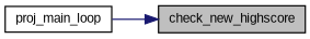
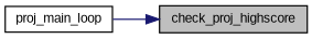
  digraph {
    rankdir=RL
    fontname="Liberation Sans"
    node [color=black fontname="Liberation Sans" fontsize=10 shape=record style=filled]
-   n1 [fillcolor=grey75 fontcolor=black height=0.2 label=check_new_highscore width=0.4]
+   n1 [fillcolor=grey75 fontcolor=black height=0.2 label=check_proj_highscore width=0.4]
    n2 [fillcolor=white height=0.2 label=proj_main_loop width=0.4]
    n1 -> n2 [color=midnightblue dir=back fontname="Liberation Sans" fontsize=10 labelfontname=Helvetica labelfontsize=10 style=solid]
  }
